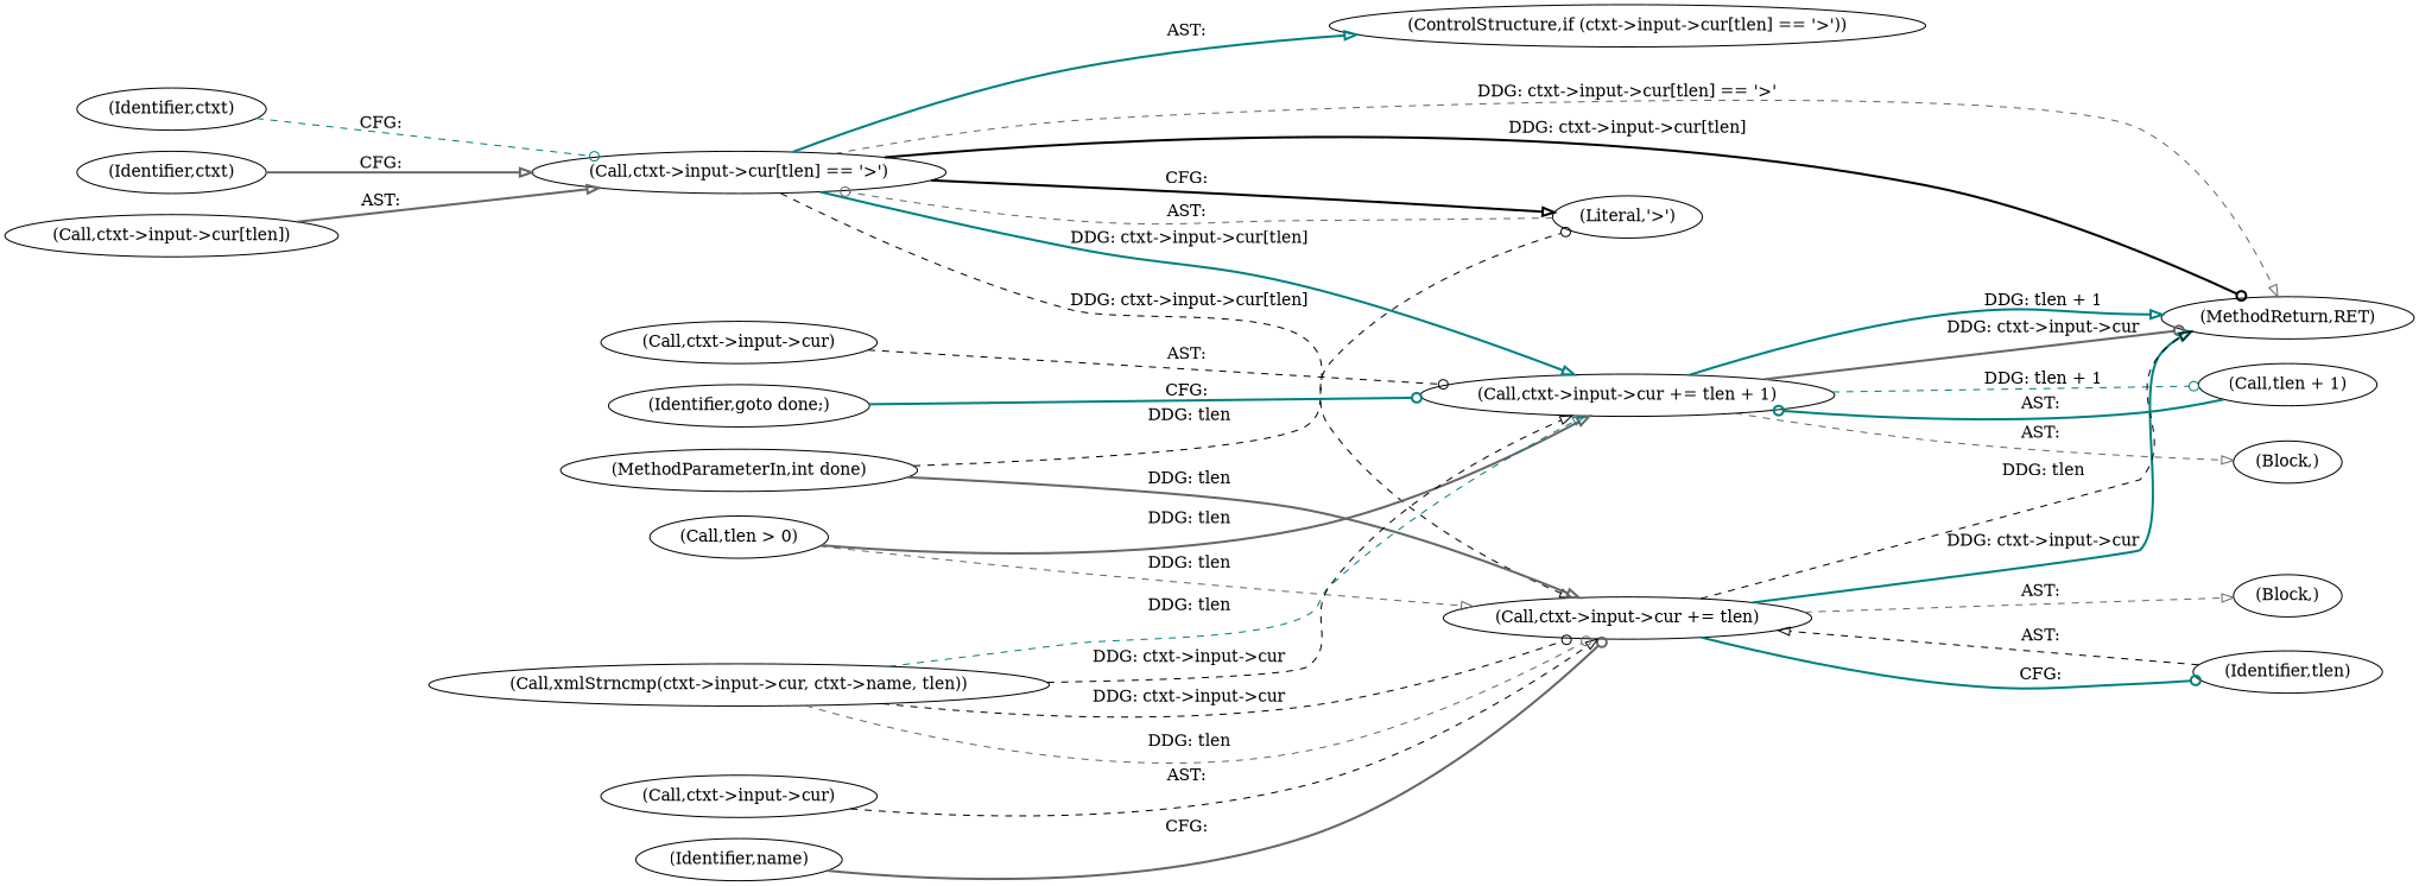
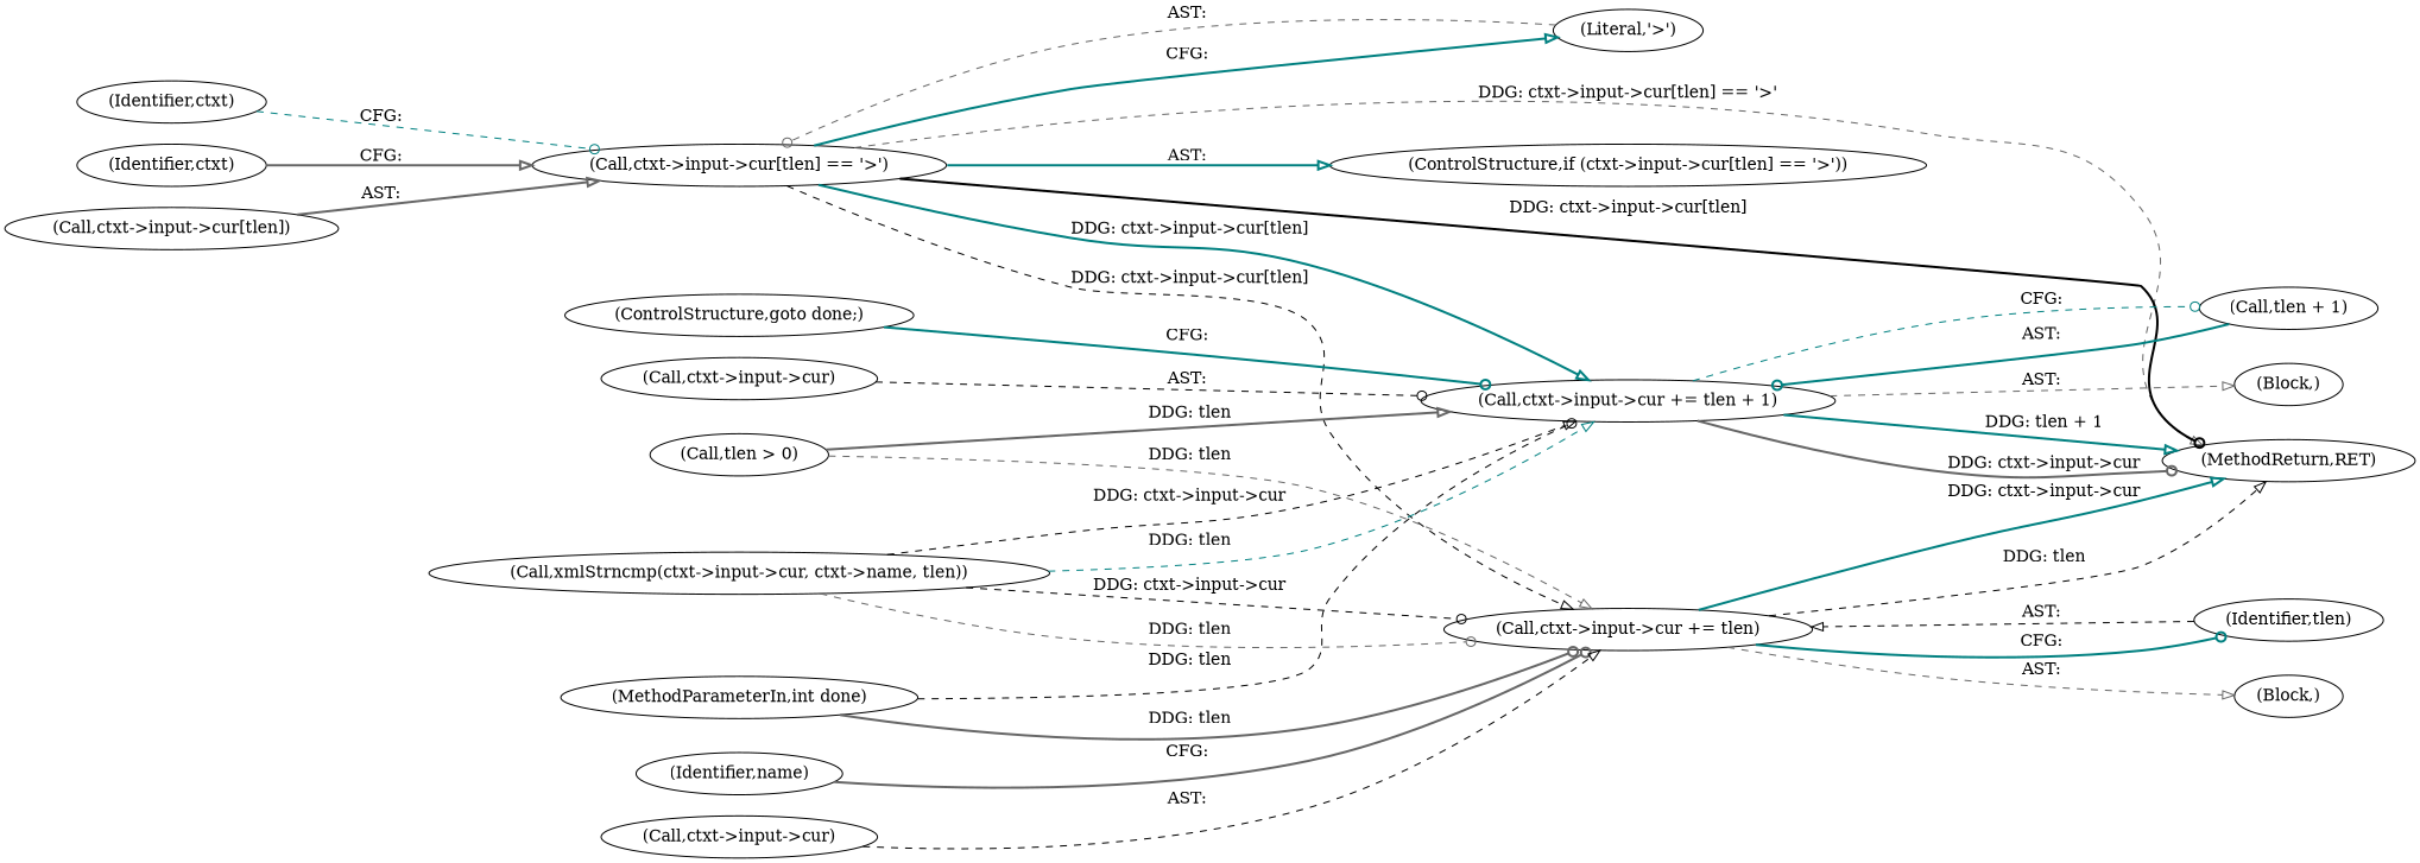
  digraph {
    rankdir=LR
    edge [arrowhead=onormal color=gray40 style=dashed]
    n1 [label="(Call,ctxt->input->cur[tlen] == '>')"]
    n2 [label="(Call,ctxt->input->cur += tlen + 1)"]
    n3 [label="(Call,ctxt->input->cur += tlen)"]
    n4 [label="(MethodReturn,RET)"]
    n5 [label="(Literal,'>')"]
    n6 [label="(ControlStructure,if (ctxt->input->cur[tlen] == '>'))"]
    n7 [label="(Block,)"]
    n8 [label="(Call,tlen + 1)"]
    n9 [label="(Identifier,tlen)"]
    n10 [label="(Block,)"]
    n11 [label="(MethodParameterIn,int done)"]
    n12 [label="(Call,tlen > 0)"]
    n13 [label="(Identifier,name)"]
    n14 [label="(Call,ctxt->input->cur)"]
    n15 [label="(Identifier,ctxt)"]
    n16 [label="(Call,ctxt->input->cur)"]
    n17 [label="(Identifier,ctxt)"]
-   n18 [label="(Identifier,goto done;)"]
+   n18 [label="(ControlStructure,goto done;)"]
    n19 [label="(Call,ctxt->input->cur[tlen])"]
    n20 [label="(Call,xmlStrncmp(ctxt->input->cur, ctxt->name, tlen))"]
    n1 -> n2 [color=teal label="DDG: ctxt->input->cur[tlen]" style=bold]
    n1 -> n3 [color=black label="DDG: ctxt->input->cur[tlen]"]
    n1 -> n4 [label="DDG: ctxt->input->cur[tlen] == '>'"]
    n1 -> n4 [arrowhead=odot color=black label="DDG: ctxt->input->cur[tlen]" style=bold]
-   n1 -> n5 [color=black label="CFG: " style=bold]
+   n1 -> n5 [color=teal label="CFG: " style=bold]
    n1 -> n6 [color=teal label="AST: " style=bold]
    n2 -> n4 [arrowhead=odot label="DDG: ctxt->input->cur" style=bold]
    n2 -> n4 [color=teal label="DDG: tlen + 1" style=bold]
    n2 -> n7 [label="AST: "]
-   n2 -> n8 [arrowhead=odot color=teal label="DDG: tlen + 1"]
+   n2 -> n8 [arrowhead=odot color=teal label="CFG: "]
    n3 -> n4 [color=teal label="DDG: ctxt->input->cur" style=bold]
    n3 -> n4 [color=black label="DDG: tlen"]
    n3 -> n9 [arrowhead=odot color=teal label="CFG: " style=bold]
    n3 -> n10 [label="AST: "]
    n5 -> n1 [arrowhead=odot label="AST: "]
    n8 -> n2 [arrowhead=odot color=teal label="AST: " style=bold]
    n9 -> n3 [color=black label="AST: "]
-   n11 -> n5 [arrowhead=odot color=black label="DDG: tlen"]
-   n11 -> n3 [label="DDG: tlen" style=bold]
+   n11 -> n2 [arrowhead=odot color=black label="DDG: tlen"]
+   n11 -> n3 [arrowhead=odot label="DDG: tlen" style=bold]
    n12 -> n2 [label="DDG: tlen" style=bold]
    n12 -> n3 [label="DDG: tlen"]
    n13 -> n3 [arrowhead=odot label="CFG: " style=bold]
    n14 -> n3 [color=black label="AST: "]
    n15 -> n1 [arrowhead=odot color=teal label="CFG: "]
    n16 -> n2 [arrowhead=odot color=black label="AST: "]
    n17 -> n1 [label="CFG: " style=bold]
    n18 -> n2 [arrowhead=odot color=teal label="CFG: " style=bold]
    n19 -> n1 [label="AST: " style=bold]
    n20 -> n2 [color=teal label="DDG: tlen"]
    n20 -> n2 [color=black label="DDG: ctxt->input->cur"]
    n20 -> n3 [arrowhead=odot label="DDG: tlen"]
    n20 -> n3 [arrowhead=odot color=black label="DDG: ctxt->input->cur"]
  }
